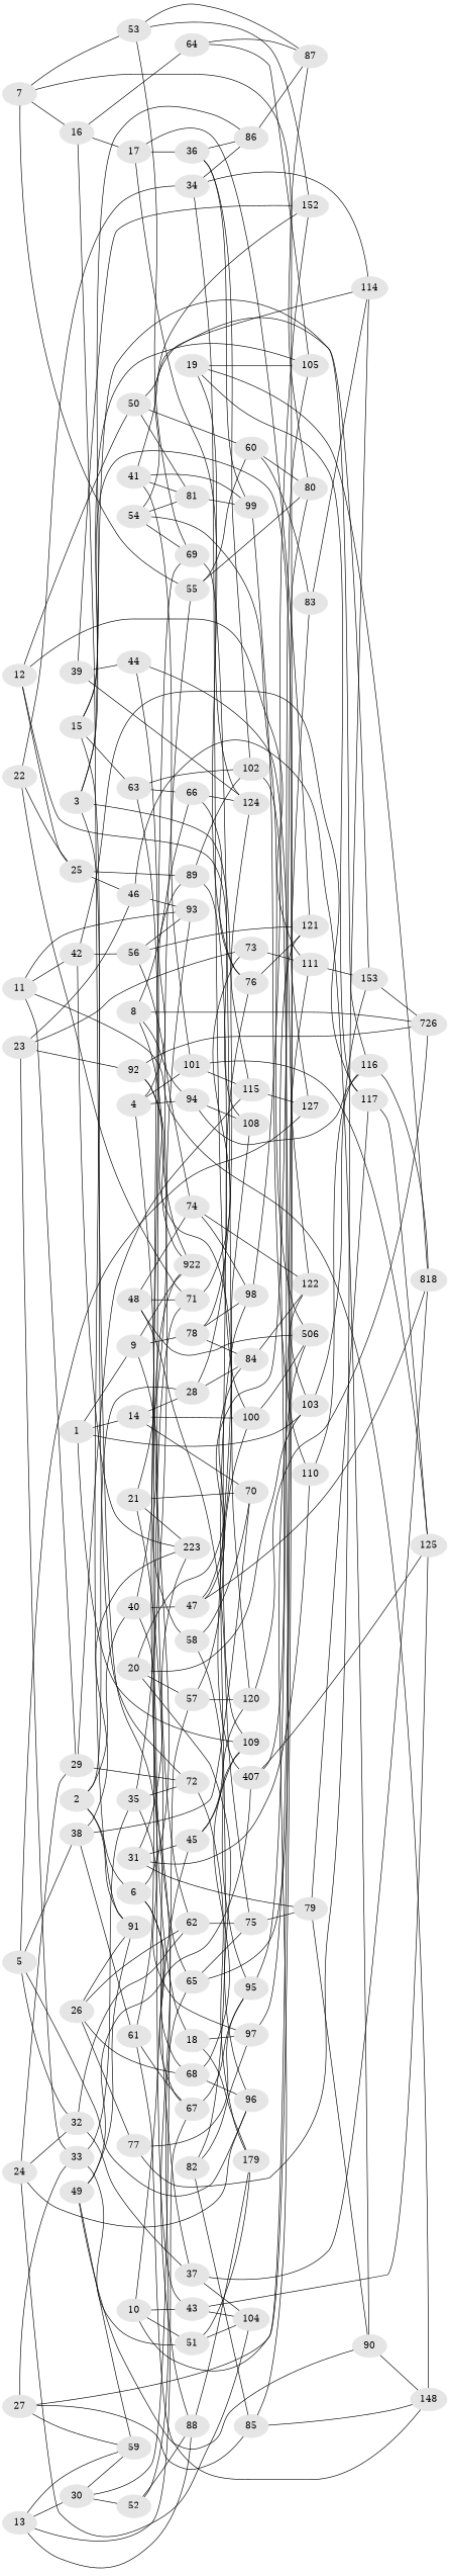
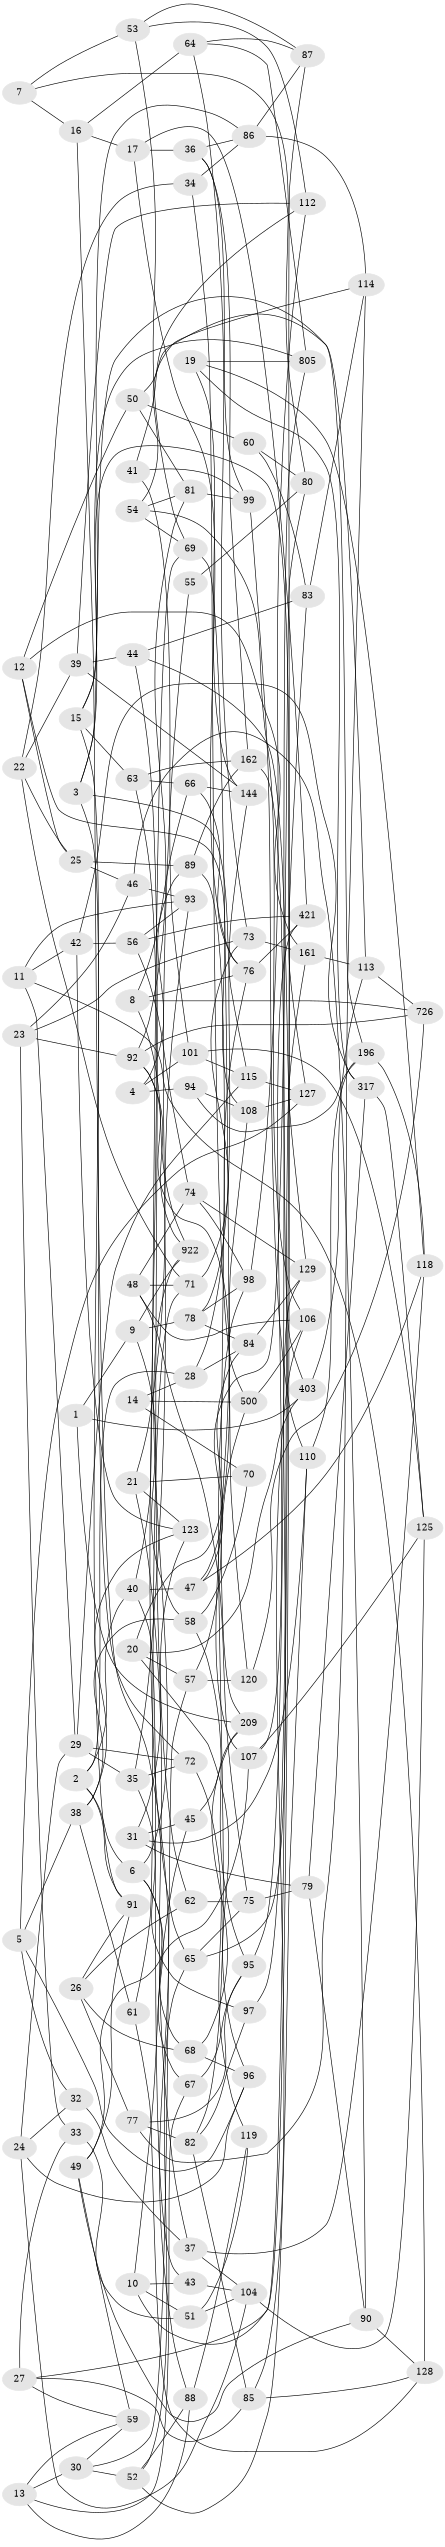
  graph {
    rankdir=LR
    node [color=gray90 style=filled]
    1
    9
    14
-   103
-   109
+   103 [label=403]
+   109 [label=209]
    n6 [label=922]
    58
    78
    28
    70
-   100
-   113 [label=153]
+   100 [label=500]
+   113
    2
    6
    40
    91
    67
    68
    76
    84
    43
    47
    69
    3
-   105
+   105 [label=805]
    115
-   116
+   116 [label=196]
    127
-   118 [label=818]
+   118
    4
-   18
    89
    94
    101
    97
-   119 [label=179]
-   102
+   119
+   102 [label=162]
    108
    125
    5
    32
    38
    96
    37
    62
-   123 [label=223]
+   123
    61
    95
    7
    16
    53
    55
    80
    88
    17
    64
    87
-   112 [label=152]
+   112
    60
    8
    66
    n62 [label=726]
-   124
+   124 [label=144]
    98
    10
    45
    51
    83
    104
    120
    114
    11
    29
    42
    93
-   128 [label=148]
+   128
    72
-   117
+   117 [label=317]
    56
    12
    25
    50
-   111
+   111 [label=161]
    46
    81
    13
    30
    59
    57
    52
-   106 [label=506]
+   106
    15
    63
    86
    65
    36
-   121
+   121 [label=421]
    73
    99
    19
    20
    21
    22
    34
    39
    71
    44
    23
    33
    92
    35
    90
-   107 [label=407]
+   107
    24
    26
    77
    75
    82
    27
    85
-   129 [label=122]
+   129
    110
    31
    79
    41
    74
    48
    49
    54
    1 -- 9
-   1 -- 14
    1 -- 103
    1 -- 109
    9 -- n6
    9 -- 58
    9 -- 78
    14 -- 28
    14 -- 70
    14 -- 100
    103 -- 113
    58 -- 70
    58 -- 95
    78 -- 84
    78 -- 124
    78 -- 98
    28 -- 76
    28 -- 84
    100 -- 106
    113 -- n62
    2 -- 28
    2 -- 6
    2 -- 40
    2 -- 91
    6 -- n6
    6 -- 67
    6 -- 68
    40 -- 43
    40 -- 47
    40 -- 69
    67 -- 95
    68 -- 109
    68 -- 96
    76 -- 121
    84 -- 129
-   43 -- 125
+   104 -- 125
    43 -- 104
    47 -- 84
    47 -- 118
    47 -- 80
    69 -- 120
    3 -- 91
    3 -- 105
    3 -- 115
    3 -- 116
    115 -- 127
    116 -- 118
-   4 -- 18
    4 -- 89
    4 -- 94
    4 -- 101
-   18 -- 97
-   18 -- 119
    89 -- 109
    89 -- 102
    94 -- 116
    94 -- 108
    101 -- 115
    101 -- 125
    97 -- 111
    102 -- 103
+   108 -- 127
    5 -- 127
    5 -- 32
    5 -- 38
    5 -- 96
    32 -- 37
-   32 -- 62
-   38 -- 70
+   38 -- 58
    38 -- 123
    38 -- 61
    37 -- 118
    37 -- 104
    62 -- 75
-   61 -- 67
    61 -- 128
    61 -- 71
    95 -- 105
    7 -- 16
    7 -- 53
-   7 -- 55
    7 -- 80
    16 -- 88
    16 -- 17
    16 -- 64
    53 -- 69
    53 -- 87
    53 -- 112
    55 -- 80
-   55 -- 60
    88 -- 119
    17 -- 76
    17 -- 36
    17 -- 121
    64 -- 105
    64 -- 87
+   64 -- 73
    60 -- 80
    60 -- 83
    8 -- n6
-   8 -- 94
+   8 -- 76
    8 -- 66
    8 -- n62
    66 -- 76
    66 -- 124
    98 -- 112
    10 -- 43
    10 -- 45
    10 -- 51
    10 -- 83
    45 -- 109
-   45 -- 120
    51 -- 119
    51 -- 104
    83 -- 114
    120 -- n62
    11 -- 29
    11 -- 42
    11 -- 93
    11 -- 128
    29 -- 115
    29 -- 72
    42 -- 123
    42 -- 117
    42 -- 56
    72 -- 119
    117 -- 125
    56 -- 93
    56 -- 121
    56 -- 74
    12 -- 108
    12 -- 25
    12 -- 50
    12 -- 111
    25 -- 89
    25 -- 46
    50 -- 113
    50 -- 60
    50 -- 81
    111 -- 113
    46 -- 93
    46 -- 90
    81 -- 99
    13 -- 67
    13 -- 88
    13 -- 30
    13 -- 59
    30 -- 59
    30 -- 57
    30 -- 52
    57 -- 100
    57 -- 120
    52 -- 88
    52 -- 65
+   52 -- 110
    15 -- 127
    15 -- 72
    15 -- 63
    15 -- 86
    63 -- 102
    63 -- 66
    63 -- 65
    86 -- 87
    65 -- 75
    65 -- 129
    36 -- 102
    36 -- 86
    36 -- 99
    73 -- 111
    99 -- 110
    19 -- 105
    19 -- 118
    19 -- 124
    19 -- 117
    20 -- 103
    20 -- 108
    20 -- 96
    20 -- 57
    21 -- 70
    21 -- 37
    21 -- 123
    21 -- 93
    22 -- 25
    22 -- 34
+   22 -- 39
    22 -- 71
    34 -- 100
-   34 -- 114
+   86 -- 114
    34 -- 86
    39 -- 112
    39 -- 124
    39 -- 44
    71 -- 73
    44 -- 62
+   44 -- 83
    44 -- 129
    23 -- 46
    23 -- 73
    23 -- 33
    23 -- 92
    33 -- 51
-   33 -- 35
+   29 -- 35
    92 -- n6
    92 -- n62
    92 -- 107
    35 -- 97
    35 -- 55
    35 -- 72
    90 -- 128
    107 -- 125
    107 -- 121
    24 -- 32
    24 -- 96
    24 -- 104
    24 -- 29
    26 -- 91
    26 -- 68
    26 -- 62
    26 -- 77
    77 -- 95
    77 -- 114
+   77 -- 82
    75 -- 79
    82 -- 97
    82 -- 98
    82 -- 85
    27 -- 87
    27 -- 59
    27 -- 33
    27 -- 85
    85 -- 128
    85 -- 106
    110 -- 116
    31 -- 123
    31 -- 45
    31 -- 110
    31 -- 79
    79 -- 117
    79 -- 90
    41 -- 101
    41 -- 112
-   41 -- 81
+   92 -- 81
    41 -- 99
    74 -- 98
    74 -- 129
    48 -- 106
    48 -- 71
    48 -- 75
    48 -- 74
    49 -- 91
    49 -- 59
    49 -- 90
    49 -- 107
    54 -- 69
    54 -- 114
    54 -- 81
    54 -- 106
  }
